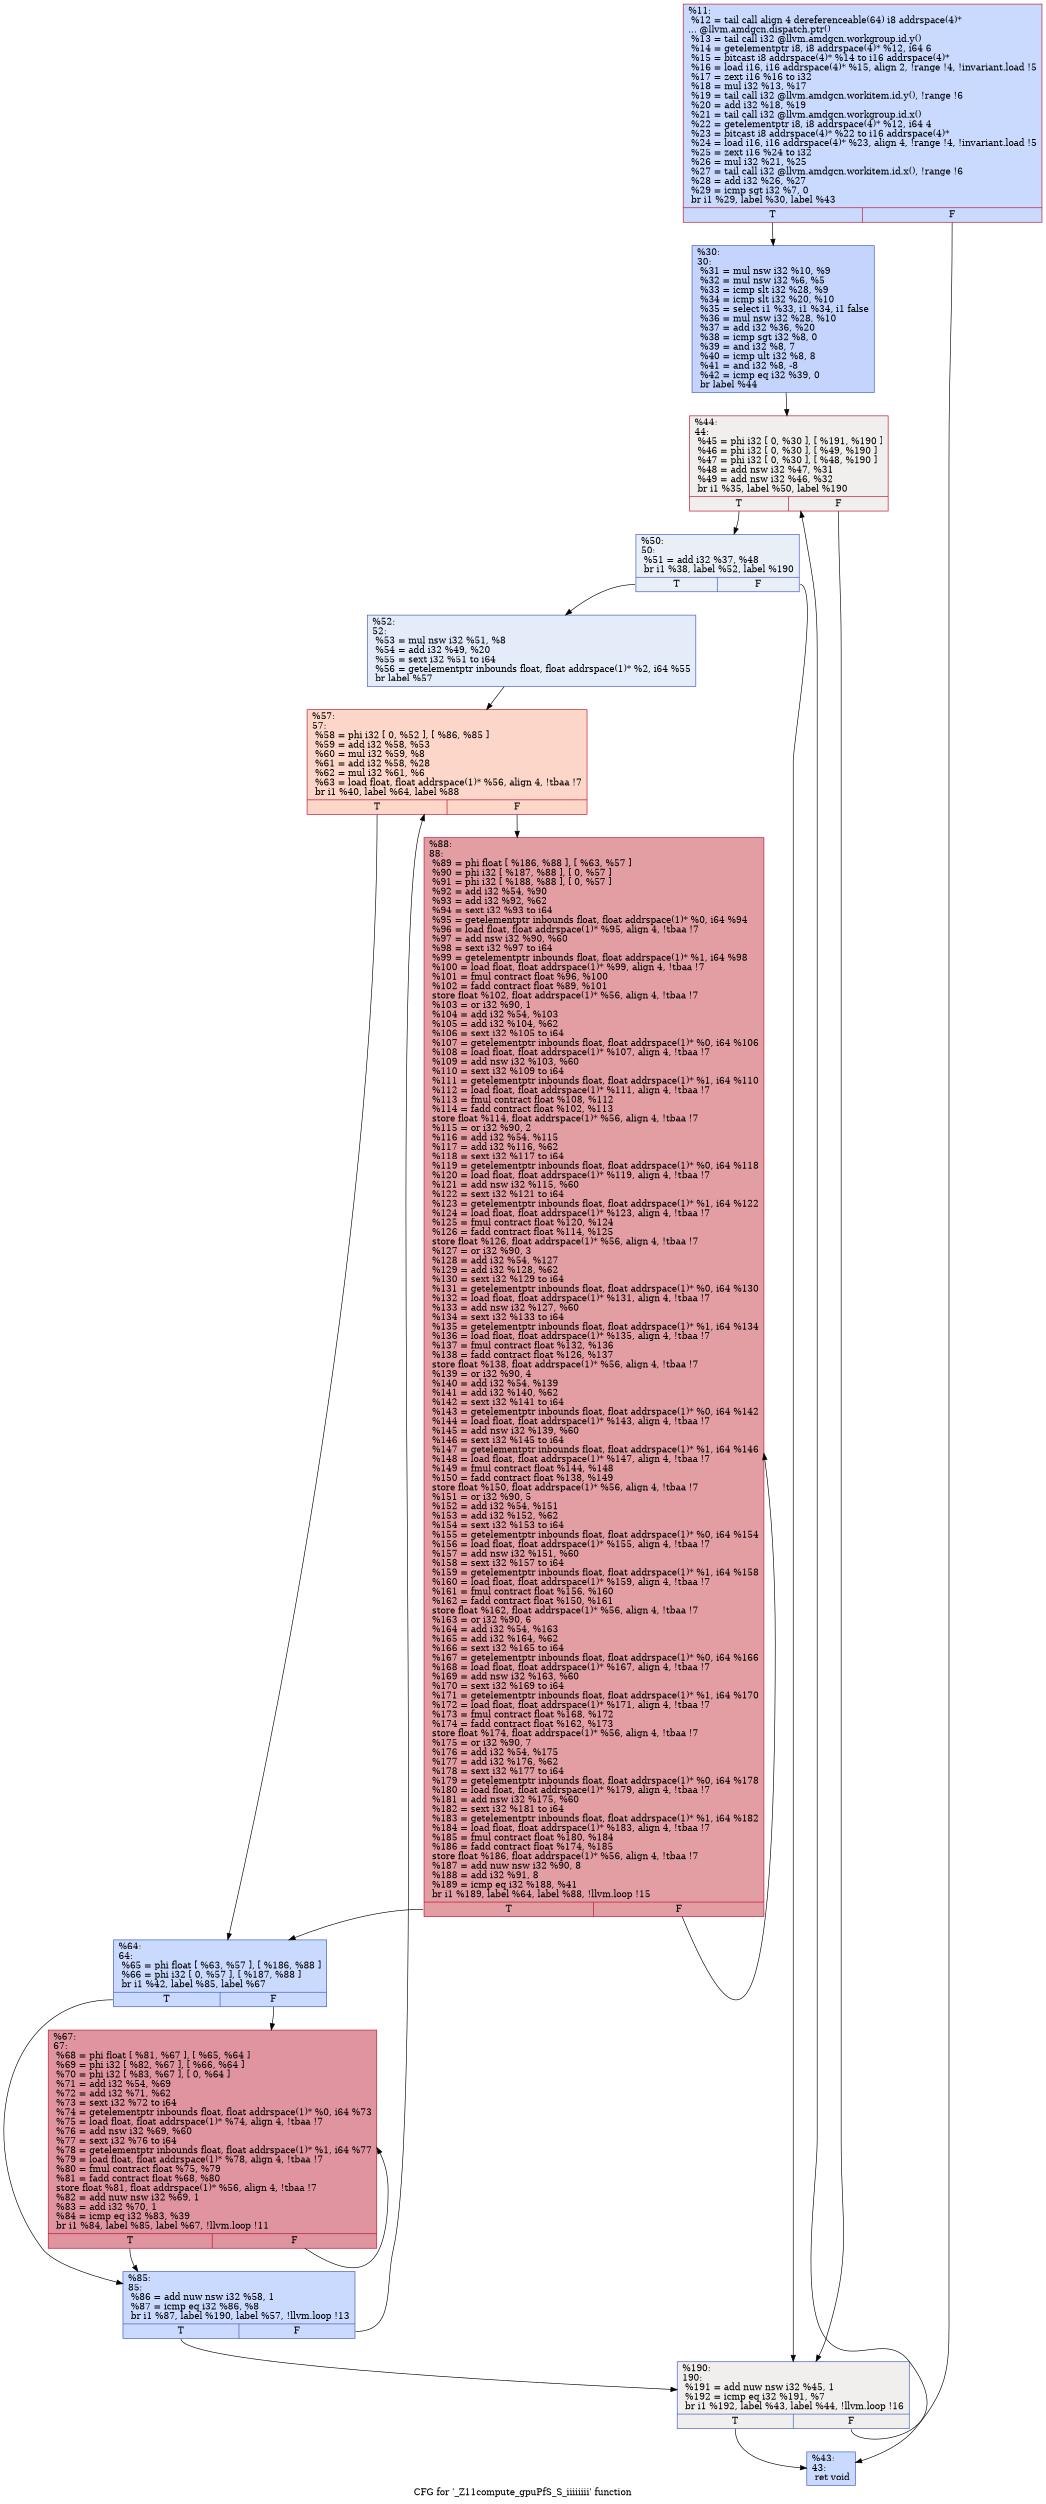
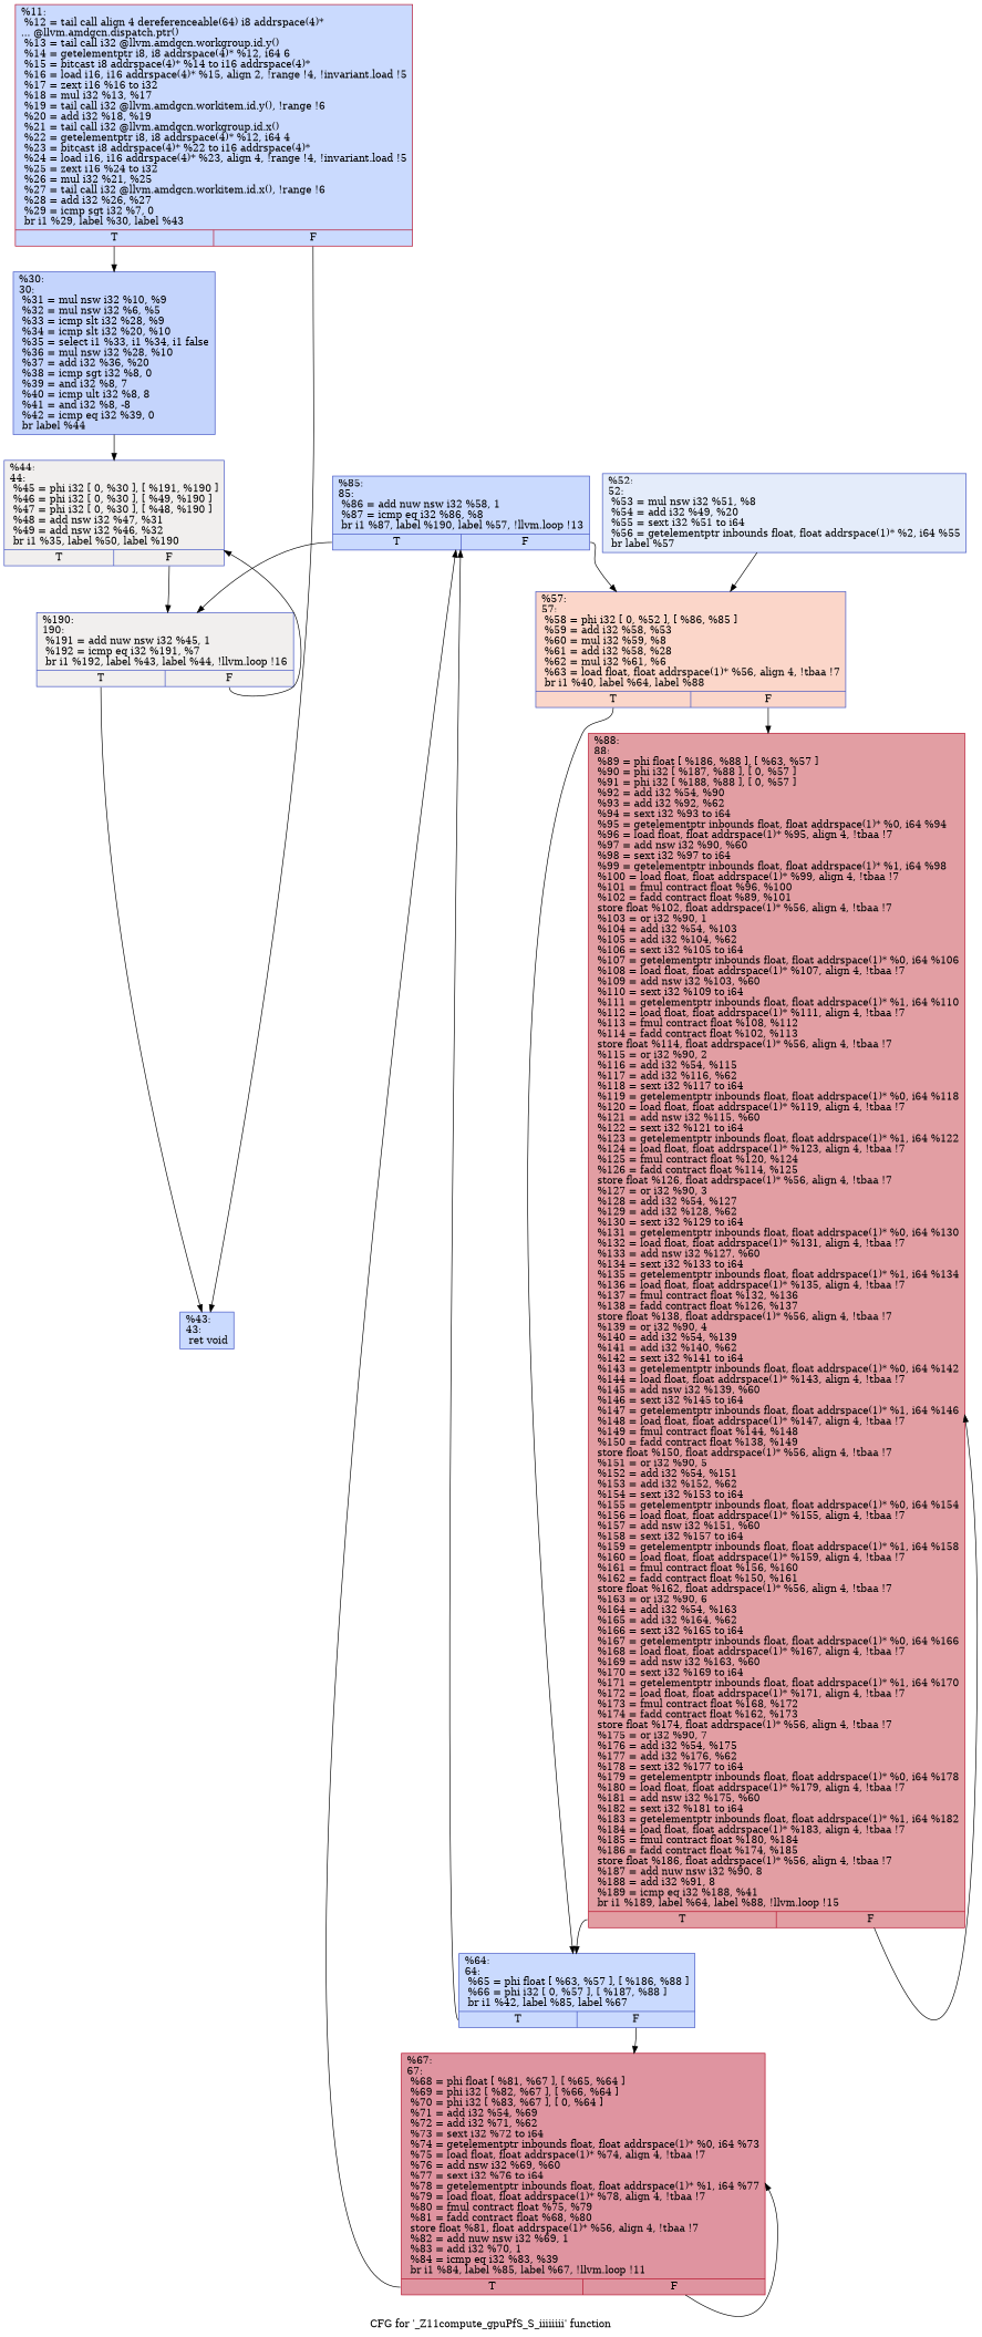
  digraph {
    label="CFG for '_Z11compute_gpuPfS_S_iiiiiiii' function"
    node [color="#3d50c3ff" fillcolor="#88abfd70" shape=record style=filled]
    edge [tailport=s0]
    n1 [color="#b70d28ff" label="{%11:\l  %12 = tail call align 4 dereferenceable(64) i8 addrspace(4)*\l... @llvm.amdgcn.dispatch.ptr()\l  %13 = tail call i32 @llvm.amdgcn.workgroup.id.y()\l  %14 = getelementptr i8, i8 addrspace(4)* %12, i64 6\l  %15 = bitcast i8 addrspace(4)* %14 to i16 addrspace(4)*\l  %16 = load i16, i16 addrspace(4)* %15, align 2, !range !4, !invariant.load !5\l  %17 = zext i16 %16 to i32\l  %18 = mul i32 %13, %17\l  %19 = tail call i32 @llvm.amdgcn.workitem.id.y(), !range !6\l  %20 = add i32 %18, %19\l  %21 = tail call i32 @llvm.amdgcn.workgroup.id.x()\l  %22 = getelementptr i8, i8 addrspace(4)* %12, i64 4\l  %23 = bitcast i8 addrspace(4)* %22 to i16 addrspace(4)*\l  %24 = load i16, i16 addrspace(4)* %23, align 4, !range !4, !invariant.load !5\l  %25 = zext i16 %24 to i32\l  %26 = mul i32 %21, %25\l  %27 = tail call i32 @llvm.amdgcn.workitem.id.x(), !range !6\l  %28 = add i32 %26, %27\l  %29 = icmp sgt i32 %7, 0\l  br i1 %29, label %30, label %43\l|{<s0>T|<s1>F}}"]
    n2 [fillcolor="#7a9df870" label="{%30:\l30:                                               \l  %31 = mul nsw i32 %10, %9\l  %32 = mul nsw i32 %6, %5\l  %33 = icmp slt i32 %28, %9\l  %34 = icmp slt i32 %20, %10\l  %35 = select i1 %33, i1 %34, i1 false\l  %36 = mul nsw i32 %28, %10\l  %37 = add i32 %36, %20\l  %38 = icmp sgt i32 %8, 0\l  %39 = and i32 %8, 7\l  %40 = icmp ult i32 %8, 8\l  %41 = and i32 %8, -8\l  %42 = icmp eq i32 %39, 0\l  br label %44\l}"]
    n3 [label="{%43:\l43:                                               \l  ret void\l}"]
-   n4 [color="#b70d28ff" fillcolor="#e0dbd870" label="{%44:\l44:                                               \l  %45 = phi i32 [ 0, %30 ], [ %191, %190 ]\l  %46 = phi i32 [ 0, %30 ], [ %49, %190 ]\l  %47 = phi i32 [ 0, %30 ], [ %48, %190 ]\l  %48 = add nsw i32 %47, %31\l  %49 = add nsw i32 %46, %32\l  br i1 %35, label %50, label %190\l|{<s0>T|<s1>F}}"]
-   n5 [fillcolor="#cedaeb70" label="{%50:\l50:                                               \l  %51 = add i32 %37, %48\l  br i1 %38, label %52, label %190\l|{<s0>T|<s1>F}}"]
+   n4 [fillcolor="#e0dbd870" label="{%44:\l44:                                               \l  %45 = phi i32 [ 0, %30 ], [ %191, %190 ]\l  %46 = phi i32 [ 0, %30 ], [ %49, %190 ]\l  %47 = phi i32 [ 0, %30 ], [ %48, %190 ]\l  %48 = add nsw i32 %47, %31\l  %49 = add nsw i32 %46, %32\l  br i1 %35, label %50, label %190\l|{<s0>T|<s1>F}}"]
    n6 [fillcolor="#e0dbd870" label="{%190:\l190:                                              \l  %191 = add nuw nsw i32 %45, 1\l  %192 = icmp eq i32 %191, %7\l  br i1 %192, label %43, label %44, !llvm.loop !16\l|{<s0>T|<s1>F}}"]
    n7 [fillcolor="#c1d4f470" label="{%52:\l52:                                               \l  %53 = mul nsw i32 %51, %8\l  %54 = add i32 %49, %20\l  %55 = sext i32 %51 to i64\l  %56 = getelementptr inbounds float, float addrspace(1)* %2, i64 %55\l  br label %57\l}"]
-   n8 [color="#b70d28ff" fillcolor="#f6a38570" label="{%57:\l57:                                               \l  %58 = phi i32 [ 0, %52 ], [ %86, %85 ]\l  %59 = add i32 %58, %53\l  %60 = mul i32 %59, %8\l  %61 = add i32 %58, %28\l  %62 = mul i32 %61, %6\l  %63 = load float, float addrspace(1)* %56, align 4, !tbaa !7\l  br i1 %40, label %64, label %88\l|{<s0>T|<s1>F}}"]
+   n8 [fillcolor="#f6a38570" label="{%57:\l57:                                               \l  %58 = phi i32 [ 0, %52 ], [ %86, %85 ]\l  %59 = add i32 %58, %53\l  %60 = mul i32 %59, %8\l  %61 = add i32 %58, %28\l  %62 = mul i32 %61, %6\l  %63 = load float, float addrspace(1)* %56, align 4, !tbaa !7\l  br i1 %40, label %64, label %88\l|{<s0>T|<s1>F}}"]
    n9 [label="{%64:\l64:                                               \l  %65 = phi float [ %63, %57 ], [ %186, %88 ]\l  %66 = phi i32 [ 0, %57 ], [ %187, %88 ]\l  br i1 %42, label %85, label %67\l|{<s0>T|<s1>F}}"]
    n10 [color="#b70d28ff" fillcolor="#be242e70" label="{%88:\l88:                                               \l  %89 = phi float [ %186, %88 ], [ %63, %57 ]\l  %90 = phi i32 [ %187, %88 ], [ 0, %57 ]\l  %91 = phi i32 [ %188, %88 ], [ 0, %57 ]\l  %92 = add i32 %54, %90\l  %93 = add i32 %92, %62\l  %94 = sext i32 %93 to i64\l  %95 = getelementptr inbounds float, float addrspace(1)* %0, i64 %94\l  %96 = load float, float addrspace(1)* %95, align 4, !tbaa !7\l  %97 = add nsw i32 %90, %60\l  %98 = sext i32 %97 to i64\l  %99 = getelementptr inbounds float, float addrspace(1)* %1, i64 %98\l  %100 = load float, float addrspace(1)* %99, align 4, !tbaa !7\l  %101 = fmul contract float %96, %100\l  %102 = fadd contract float %89, %101\l  store float %102, float addrspace(1)* %56, align 4, !tbaa !7\l  %103 = or i32 %90, 1\l  %104 = add i32 %54, %103\l  %105 = add i32 %104, %62\l  %106 = sext i32 %105 to i64\l  %107 = getelementptr inbounds float, float addrspace(1)* %0, i64 %106\l  %108 = load float, float addrspace(1)* %107, align 4, !tbaa !7\l  %109 = add nsw i32 %103, %60\l  %110 = sext i32 %109 to i64\l  %111 = getelementptr inbounds float, float addrspace(1)* %1, i64 %110\l  %112 = load float, float addrspace(1)* %111, align 4, !tbaa !7\l  %113 = fmul contract float %108, %112\l  %114 = fadd contract float %102, %113\l  store float %114, float addrspace(1)* %56, align 4, !tbaa !7\l  %115 = or i32 %90, 2\l  %116 = add i32 %54, %115\l  %117 = add i32 %116, %62\l  %118 = sext i32 %117 to i64\l  %119 = getelementptr inbounds float, float addrspace(1)* %0, i64 %118\l  %120 = load float, float addrspace(1)* %119, align 4, !tbaa !7\l  %121 = add nsw i32 %115, %60\l  %122 = sext i32 %121 to i64\l  %123 = getelementptr inbounds float, float addrspace(1)* %1, i64 %122\l  %124 = load float, float addrspace(1)* %123, align 4, !tbaa !7\l  %125 = fmul contract float %120, %124\l  %126 = fadd contract float %114, %125\l  store float %126, float addrspace(1)* %56, align 4, !tbaa !7\l  %127 = or i32 %90, 3\l  %128 = add i32 %54, %127\l  %129 = add i32 %128, %62\l  %130 = sext i32 %129 to i64\l  %131 = getelementptr inbounds float, float addrspace(1)* %0, i64 %130\l  %132 = load float, float addrspace(1)* %131, align 4, !tbaa !7\l  %133 = add nsw i32 %127, %60\l  %134 = sext i32 %133 to i64\l  %135 = getelementptr inbounds float, float addrspace(1)* %1, i64 %134\l  %136 = load float, float addrspace(1)* %135, align 4, !tbaa !7\l  %137 = fmul contract float %132, %136\l  %138 = fadd contract float %126, %137\l  store float %138, float addrspace(1)* %56, align 4, !tbaa !7\l  %139 = or i32 %90, 4\l  %140 = add i32 %54, %139\l  %141 = add i32 %140, %62\l  %142 = sext i32 %141 to i64\l  %143 = getelementptr inbounds float, float addrspace(1)* %0, i64 %142\l  %144 = load float, float addrspace(1)* %143, align 4, !tbaa !7\l  %145 = add nsw i32 %139, %60\l  %146 = sext i32 %145 to i64\l  %147 = getelementptr inbounds float, float addrspace(1)* %1, i64 %146\l  %148 = load float, float addrspace(1)* %147, align 4, !tbaa !7\l  %149 = fmul contract float %144, %148\l  %150 = fadd contract float %138, %149\l  store float %150, float addrspace(1)* %56, align 4, !tbaa !7\l  %151 = or i32 %90, 5\l  %152 = add i32 %54, %151\l  %153 = add i32 %152, %62\l  %154 = sext i32 %153 to i64\l  %155 = getelementptr inbounds float, float addrspace(1)* %0, i64 %154\l  %156 = load float, float addrspace(1)* %155, align 4, !tbaa !7\l  %157 = add nsw i32 %151, %60\l  %158 = sext i32 %157 to i64\l  %159 = getelementptr inbounds float, float addrspace(1)* %1, i64 %158\l  %160 = load float, float addrspace(1)* %159, align 4, !tbaa !7\l  %161 = fmul contract float %156, %160\l  %162 = fadd contract float %150, %161\l  store float %162, float addrspace(1)* %56, align 4, !tbaa !7\l  %163 = or i32 %90, 6\l  %164 = add i32 %54, %163\l  %165 = add i32 %164, %62\l  %166 = sext i32 %165 to i64\l  %167 = getelementptr inbounds float, float addrspace(1)* %0, i64 %166\l  %168 = load float, float addrspace(1)* %167, align 4, !tbaa !7\l  %169 = add nsw i32 %163, %60\l  %170 = sext i32 %169 to i64\l  %171 = getelementptr inbounds float, float addrspace(1)* %1, i64 %170\l  %172 = load float, float addrspace(1)* %171, align 4, !tbaa !7\l  %173 = fmul contract float %168, %172\l  %174 = fadd contract float %162, %173\l  store float %174, float addrspace(1)* %56, align 4, !tbaa !7\l  %175 = or i32 %90, 7\l  %176 = add i32 %54, %175\l  %177 = add i32 %176, %62\l  %178 = sext i32 %177 to i64\l  %179 = getelementptr inbounds float, float addrspace(1)* %0, i64 %178\l  %180 = load float, float addrspace(1)* %179, align 4, !tbaa !7\l  %181 = add nsw i32 %175, %60\l  %182 = sext i32 %181 to i64\l  %183 = getelementptr inbounds float, float addrspace(1)* %1, i64 %182\l  %184 = load float, float addrspace(1)* %183, align 4, !tbaa !7\l  %185 = fmul contract float %180, %184\l  %186 = fadd contract float %174, %185\l  store float %186, float addrspace(1)* %56, align 4, !tbaa !7\l  %187 = add nuw nsw i32 %90, 8\l  %188 = add i32 %91, 8\l  %189 = icmp eq i32 %188, %41\l  br i1 %189, label %64, label %88, !llvm.loop !15\l|{<s0>T|<s1>F}}"]
    n11 [label="{%85:\l85:                                               \l  %86 = add nuw nsw i32 %58, 1\l  %87 = icmp eq i32 %86, %8\l  br i1 %87, label %190, label %57, !llvm.loop !13\l|{<s0>T|<s1>F}}"]
    n12 [color="#b70d28ff" fillcolor="#b70d2870" label="{%67:\l67:                                               \l  %68 = phi float [ %81, %67 ], [ %65, %64 ]\l  %69 = phi i32 [ %82, %67 ], [ %66, %64 ]\l  %70 = phi i32 [ %83, %67 ], [ 0, %64 ]\l  %71 = add i32 %54, %69\l  %72 = add i32 %71, %62\l  %73 = sext i32 %72 to i64\l  %74 = getelementptr inbounds float, float addrspace(1)* %0, i64 %73\l  %75 = load float, float addrspace(1)* %74, align 4, !tbaa !7\l  %76 = add nsw i32 %69, %60\l  %77 = sext i32 %76 to i64\l  %78 = getelementptr inbounds float, float addrspace(1)* %1, i64 %77\l  %79 = load float, float addrspace(1)* %78, align 4, !tbaa !7\l  %80 = fmul contract float %75, %79\l  %81 = fadd contract float %68, %80\l  store float %81, float addrspace(1)* %56, align 4, !tbaa !7\l  %82 = add nuw nsw i32 %69, 1\l  %83 = add i32 %70, 1\l  %84 = icmp eq i32 %83, %39\l  br i1 %84, label %85, label %67, !llvm.loop !11\l|{<s0>T|<s1>F}}"]
    n1 -> n2
    n1 -> n3 [tailport=s1]
    n2 -> n4
-   n4 -> n5
    n4 -> n6 [tailport=s1]
-   n5 -> n6 [tailport=s1]
-   n5 -> n7
    n6 -> n3
    n6 -> n4 [tailport=s1]
    n7 -> n8
    n8 -> n9
    n8 -> n10 [tailport=s1]
    n9 -> n11
    n9 -> n12 [tailport=s1]
    n10 -> n9
    n10 -> n10 [tailport=s1]
    n11 -> n6
    n11 -> n8 [tailport=s1]
    n12 -> n11
    n12 -> n12 [tailport=s1]
  }
